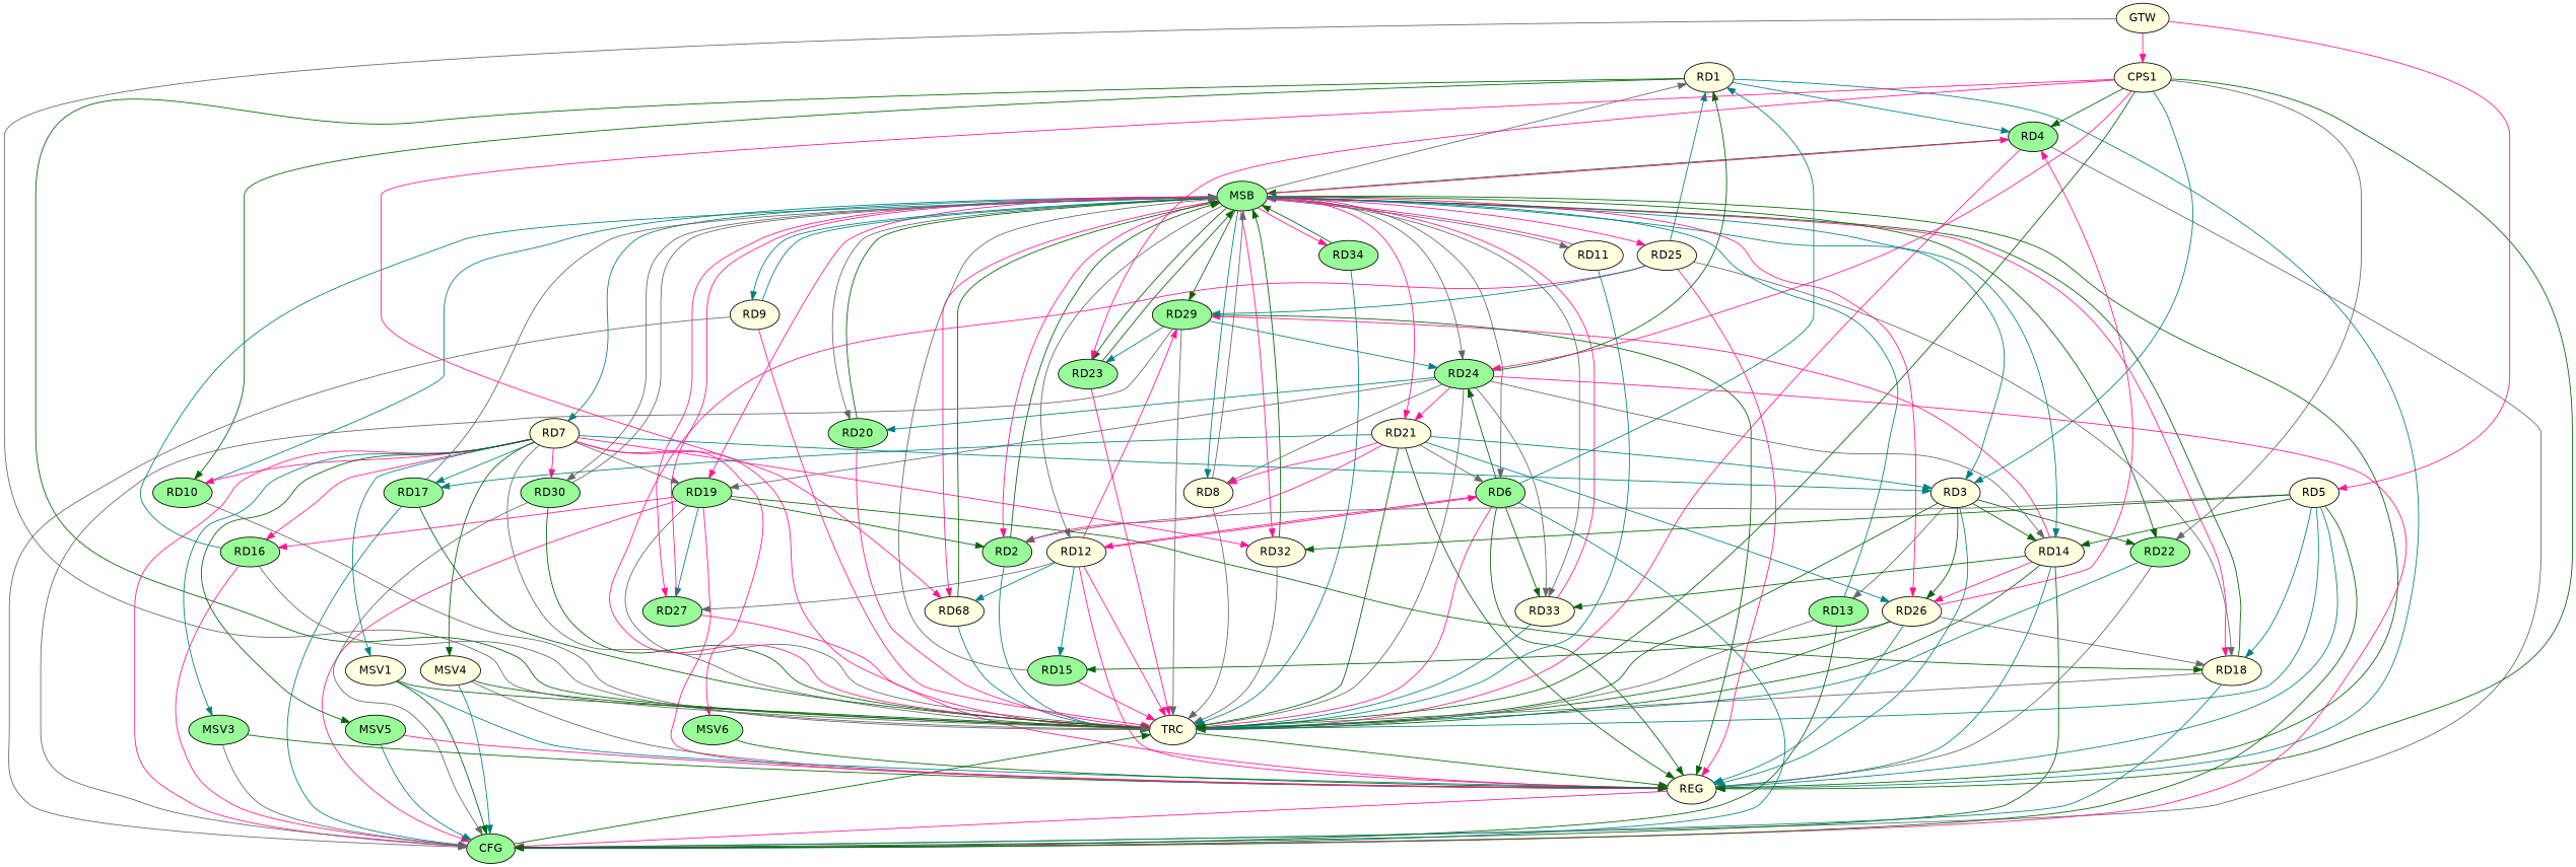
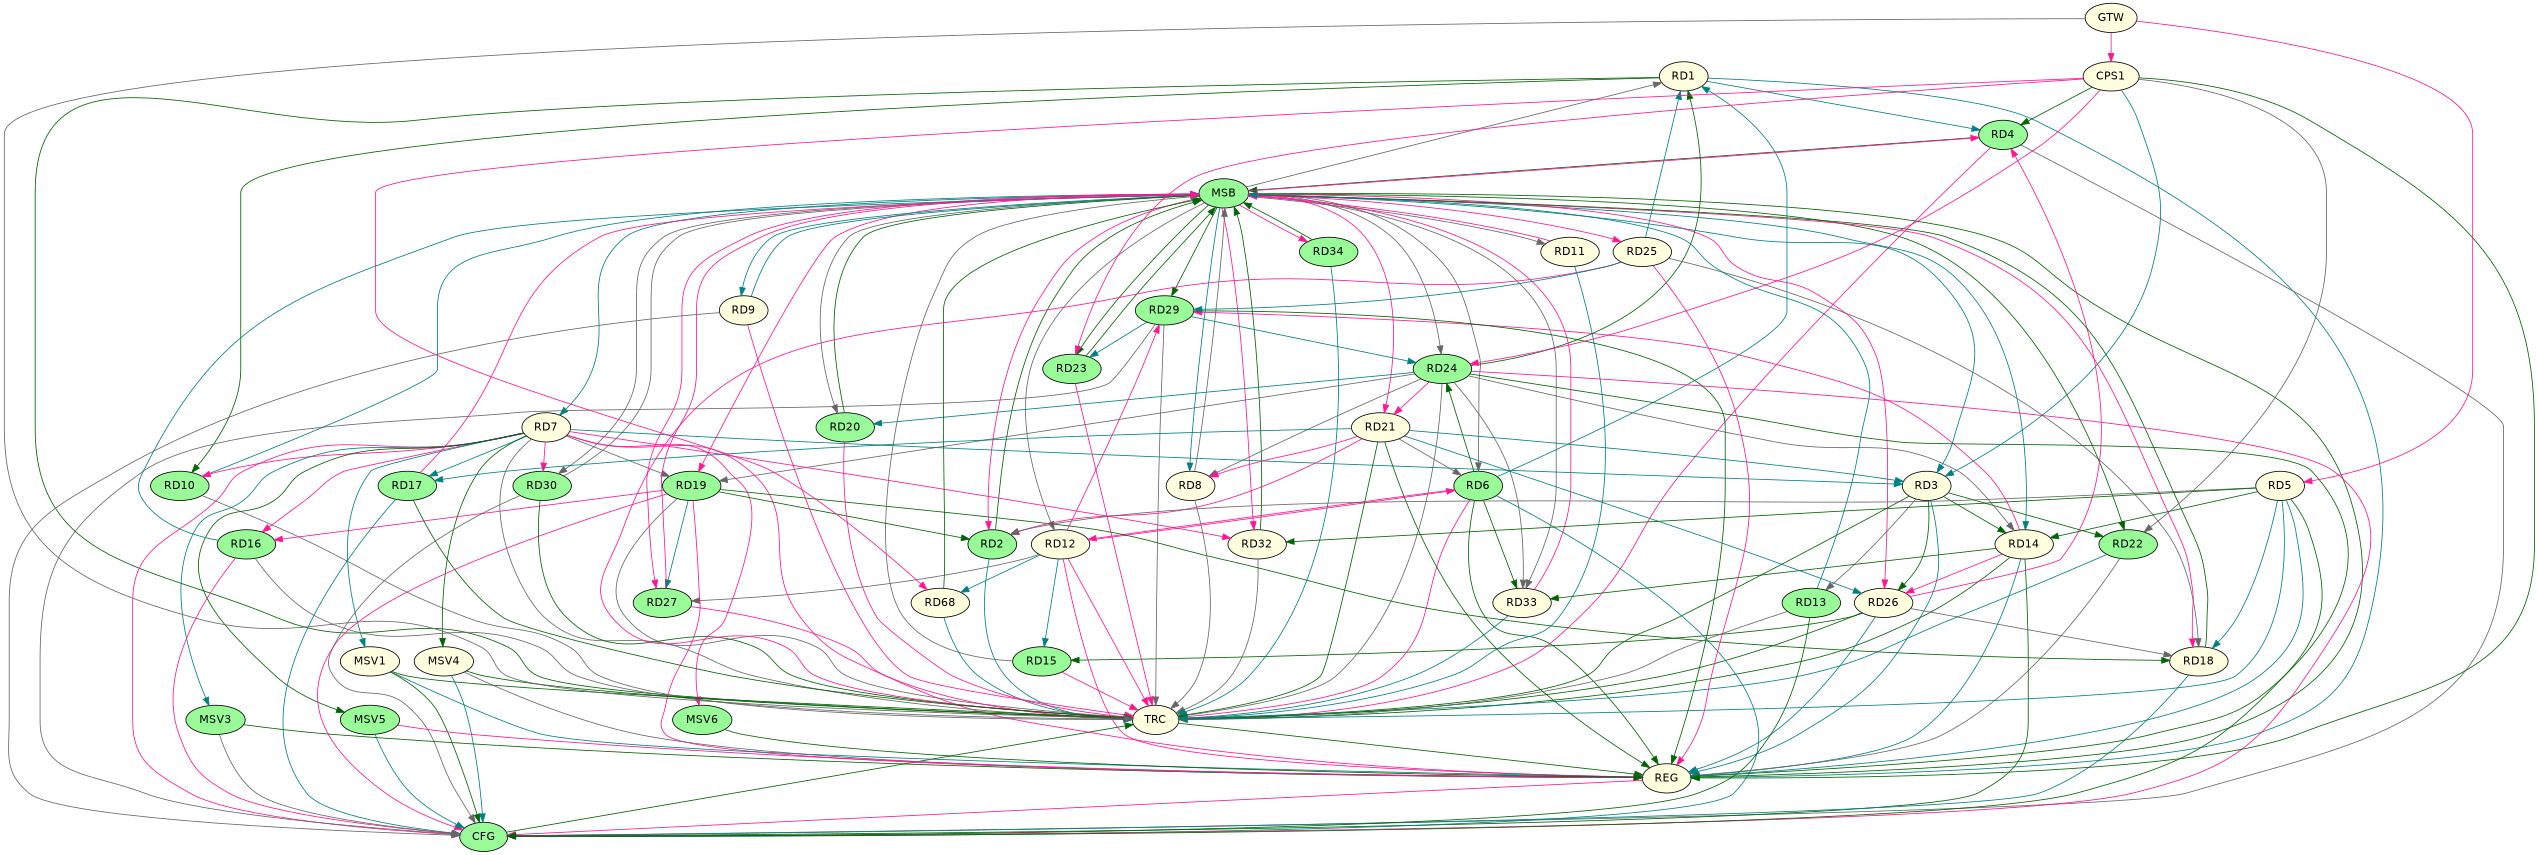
  strict digraph {
    fontname="DejaVu Sans"
    node [fillcolor=lightyellow fontname="DejaVu Sans" style=filled]
    edge [color=deeppink fontname="DejaVu Sans"]
    n1 [label=RD1]
    n2 [fillcolor=palegreen label=RD4]
    n3 [fillcolor=palegreen label=RD10]
    n4 [label=REG]
    n5 [label=TRC]
    n6 [fillcolor=palegreen label=MSB]
    n7 [fillcolor=palegreen label=CFG]
    n8 [fillcolor=palegreen label=RD2]
    n9 [label=RD3]
    n10 [label=RD14]
    n11 [fillcolor=palegreen label=RD22]
    n12 [label=RD26]
    n13 [label=RD18]
    n14 [label=RD32]
    n15 [fillcolor=palegreen label=RD6]
    n16 [label=RD12]
    n17 [fillcolor=palegreen label=RD24]
    n18 [label=RD33]
    n19 [label=RD7]
    n20 [fillcolor=palegreen label=RD19]
    n21 [fillcolor=palegreen label=RD30]
    n22 [label=RD8]
    n23 [label=RD9]
    n24 [label=RD11]
    n25 [fillcolor=palegreen label=RD27]
    n26 [label=RD68]
    n27 [fillcolor=palegreen label=RD29]
    n28 [fillcolor=palegreen label=RD20]
    n29 [label=RD21]
    n30 [fillcolor=palegreen label=RD23]
    n31 [label=RD25]
    n32 [fillcolor=palegreen label=RD34]
    n33 [fillcolor=palegreen label=RD13]
    n34 [fillcolor=palegreen label=RD15]
    n35 [label=RD5]
    n36 [fillcolor=palegreen label=RD16]
    n37 [fillcolor=palegreen label=RD17]
    n38 [label=MSV1]
    n39 [fillcolor=palegreen label=MSV3]
    n40 [label=MSV4]
    n41 [fillcolor=palegreen label=MSV5]
    n42 [fillcolor=palegreen label=MSV6]
    n43 [label=CPS1]
    n44 [label=GTW]
    n1 -> n2 [color=teal]
    n1 -> n3 [color=darkgreen]
    n1 -> n4 [color=teal]
    n1 -> n5 [color=darkgreen]
    n2 -> n5
    n2 -> n6 [color=darkgreen]
    n2 -> n7 [color=gray40]
    n3 -> n5 [color=gray40]
    n3 -> n6 [color=teal]
    n4 -> n7
    n5 -> n4 [color=darkgreen]
    n6 -> n1 [color=gray40]
    n6 -> n2
    n6 -> n4 [color=darkgreen]
    n6 -> n8
    n6 -> n9 [color=teal]
    n6 -> n10 [color=teal]
    n6 -> n11 [color=darkgreen]
    n6 -> n12
    n6 -> n13
    n6 -> n14
    n6 -> n15 [color=gray40]
    n6 -> n16 [color=gray40]
    n6 -> n17 [color=gray40]
    n6 -> n18 [color=gray40]
    n6 -> n19 [color=teal]
    n6 -> n20
    n6 -> n21 [color=gray40]
    n6 -> n22 [color=teal]
    n6 -> n23 [color=teal]
    n6 -> n24 [color=gray40]
    n6 -> n25
-   n6 -> n26
    n6 -> n27 [color=darkgreen]
    n6 -> n28 [color=gray40]
    n6 -> n29
    n6 -> n30 [color=darkgreen]
    n6 -> n31
    n6 -> n32
    n7 -> n5 [color=darkgreen]
    n8 -> n5 [color=teal]
    n8 -> n6 [color=darkgreen]
    n9 -> n4 [color=teal]
    n9 -> n5 [color=darkgreen]
    n9 -> n10 [color=darkgreen]
    n9 -> n11 [color=darkgreen]
    n9 -> n12 [color=darkgreen]
    n9 -> n33 [color=gray40]
    n10 -> n4 [color=teal]
    n10 -> n5 [color=darkgreen]
    n10 -> n7 [color=darkgreen]
    n10 -> n12
    n10 -> n18 [color=darkgreen]
    n10 -> n27
    n11 -> n4 [color=gray40]
    n11 -> n5 [color=teal]
    n12 -> n2
    n12 -> n4 [color=teal]
    n12 -> n5 [color=darkgreen]
    n12 -> n13 [color=gray40]
    n12 -> n34 [color=darkgreen]
-   n13 -> n5 [color=gray40]
    n13 -> n6 [color=darkgreen]
    n13 -> n7 [color=teal]
    n14 -> n5 [color=gray40]
    n14 -> n6 [color=darkgreen]
    n15 -> n1 [color=teal]
    n15 -> n4 [color=darkgreen]
    n15 -> n5
    n15 -> n7 [color=teal]
    n15 -> n16
    n15 -> n17 [color=darkgreen]
    n15 -> n18 [color=darkgreen]
    n16 -> n4
    n16 -> n5
    n16 -> n15
    n16 -> n25 [color=gray40]
    n16 -> n26 [color=teal]
    n16 -> n27
    n16 -> n34 [color=teal]
    n17 -> n1 [color=darkgreen]
+   n17 -> n4 [color=darkgreen]
    n17 -> n5 [color=gray40]
    n17 -> n7
    n17 -> n10 [color=gray40]
    n17 -> n18 [color=gray40]
    n17 -> n20 [color=gray40]
    n17 -> n22 [color=gray40]
    n17 -> n28 [color=teal]
    n17 -> n29
    n18 -> n5 [color=teal]
    n18 -> n6
    n19 -> n3
    n19 -> n4
    n19 -> n5 [color=gray40]
    n19 -> n7
    n19 -> n9 [color=teal]
    n19 -> n14
    n19 -> n20 [color=gray40]
    n19 -> n21
    n19 -> n36
    n19 -> n37 [color=teal]
    n19 -> n38 [color=teal]
    n19 -> n39 [color=teal]
    n19 -> n40 [color=darkgreen]
    n19 -> n41 [color=darkgreen]
    n19 -> n42
    n20 -> n4
    n20 -> n5 [color=gray40]
    n20 -> n7
    n20 -> n8 [color=darkgreen]
    n20 -> n13 [color=darkgreen]
    n20 -> n25 [color=teal]
    n20 -> n36
    n21 -> n5 [color=darkgreen]
    n21 -> n6 [color=gray40]
    n21 -> n7 [color=gray40]
    n22 -> n5 [color=gray40]
    n22 -> n6 [color=gray40]
    n23 -> n5
    n23 -> n6 [color=teal]
    n23 -> n7 [color=gray40]
    n24 -> n5 [color=teal]
    n24 -> n6
    n25 -> n5
    n25 -> n6
    n26 -> n5 [color=teal]
    n26 -> n6 [color=darkgreen]
    n27 -> n4 [color=darkgreen]
    n27 -> n5 [color=gray40]
    n27 -> n7 [color=gray40]
    n27 -> n17 [color=teal]
    n27 -> n30 [color=teal]
    n28 -> n5
    n28 -> n6 [color=darkgreen]
    n29 -> n4 [color=darkgreen]
    n29 -> n5 [color=darkgreen]
    n29 -> n8
    n29 -> n9 [color=teal]
    n29 -> n12 [color=teal]
    n29 -> n15 [color=gray40]
    n29 -> n22
    n29 -> n37 [color=teal]
    n30 -> n5
    n30 -> n6 [color=darkgreen]
    n31 -> n1 [color=teal]
    n31 -> n4
    n31 -> n5
    n31 -> n13 [color=gray40]
    n31 -> n27 [color=teal]
    n32 -> n5 [color=teal]
    n32 -> n6 [color=darkgreen]
    n33 -> n5 [color=gray40]
    n33 -> n6 [color=teal]
    n33 -> n7 [color=darkgreen]
    n34 -> n5
    n34 -> n6 [color=gray40]
    n35 -> n4 [color=teal]
    n35 -> n5 [color=teal]
    n35 -> n7 [color=darkgreen]
    n35 -> n8 [color=gray40]
    n35 -> n10 [color=darkgreen]
    n35 -> n13 [color=teal]
    n35 -> n14 [color=darkgreen]
    n36 -> n5 [color=gray40]
    n36 -> n6 [color=teal]
    n36 -> n7
    n37 -> n5 [color=darkgreen]
-   n37 -> n6 [color=gray40]
+   n37 -> n6
    n37 -> n7 [color=teal]
    n38 -> n4 [color=teal]
    n38 -> n5 [color=darkgreen]
    n38 -> n7 [color=darkgreen]
    n39 -> n4 [color=darkgreen]
    n39 -> n7 [color=gray40]
    n40 -> n4 [color=gray40]
    n40 -> n5 [color=darkgreen]
    n40 -> n7 [color=teal]
    n41 -> n4
    n41 -> n7 [color=teal]
    n42 -> n4 [color=darkgreen]
    n43 -> n2 [color=darkgreen]
    n43 -> n4 [color=darkgreen]
-   n43 -> n5 [color=darkgreen]
    n43 -> n9 [color=teal]
    n43 -> n11 [color=gray40]
    n43 -> n17
    n43 -> n26
    n43 -> n30
    n44 -> n5 [color=gray40]
    n44 -> n35
    n44 -> n43
  }
